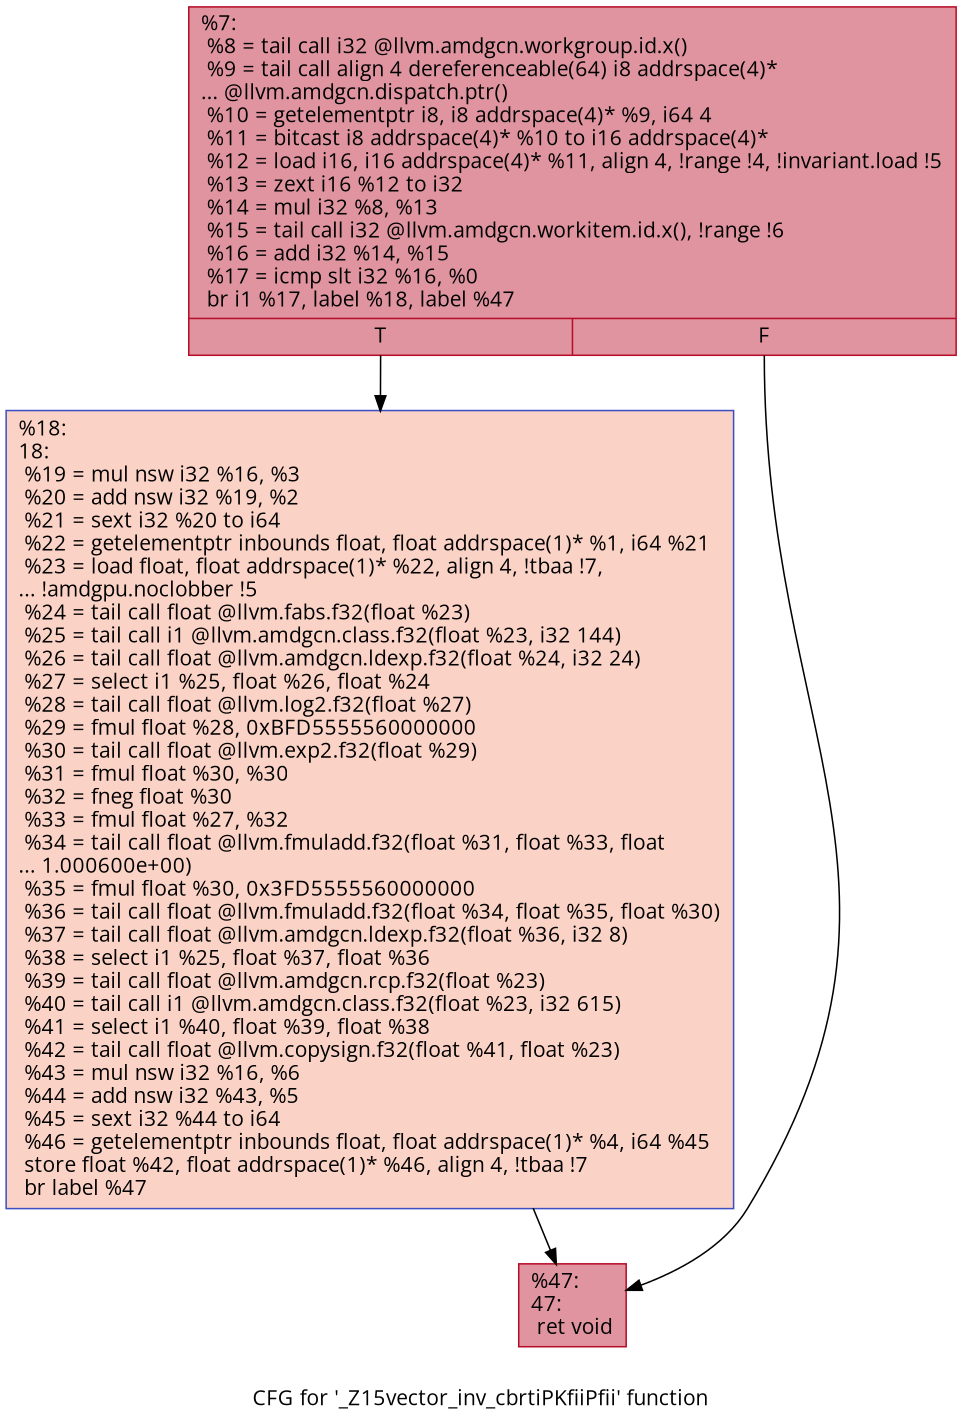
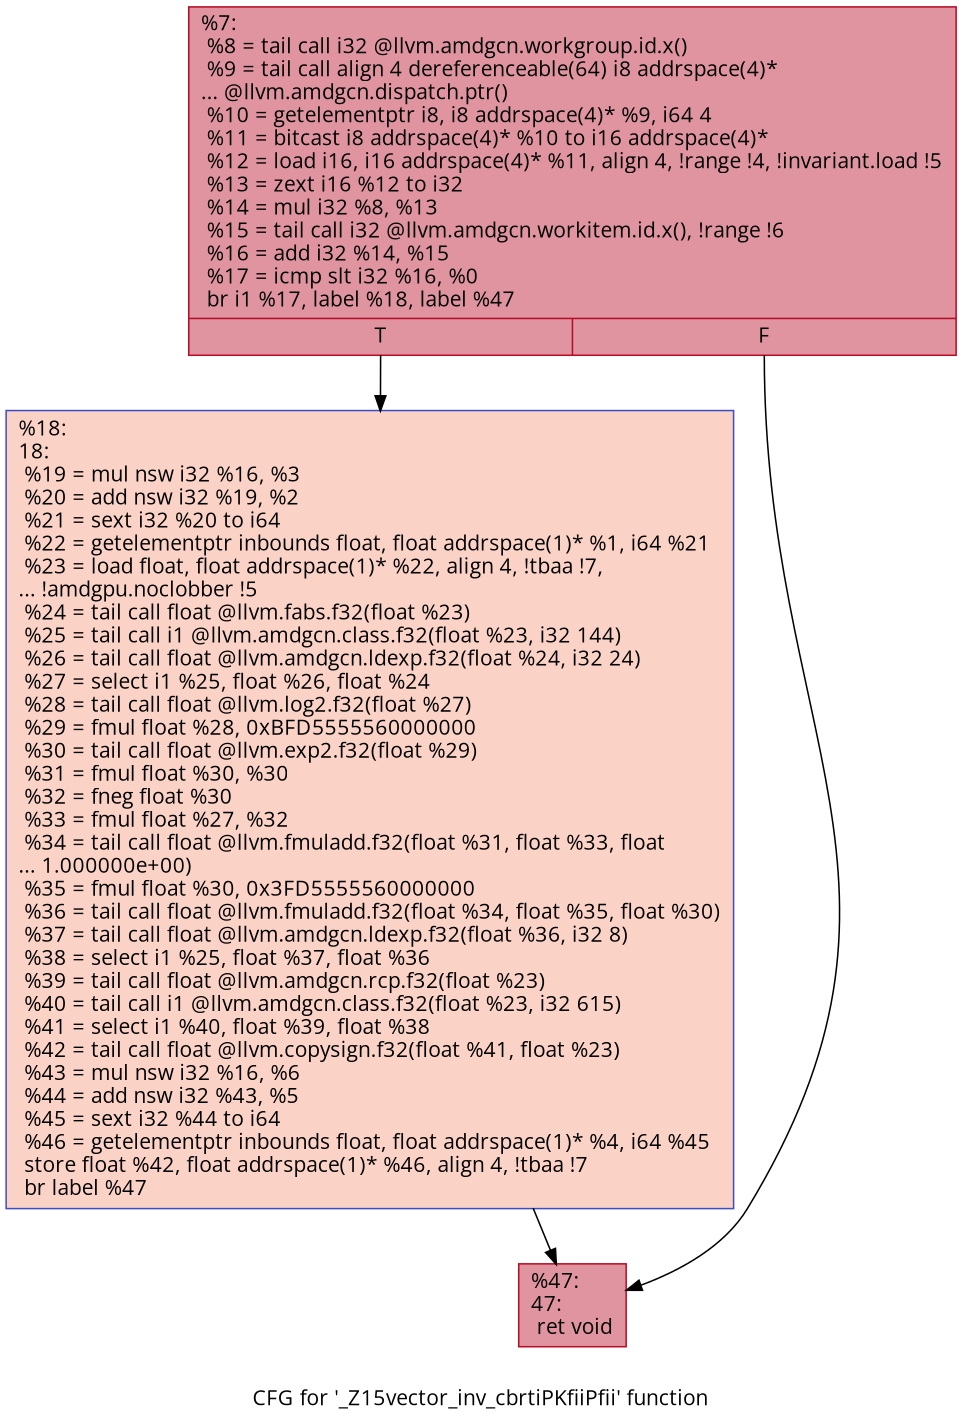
  digraph {
    label="CFG for '_Z15vector_inv_cbrtiPKfiiPfii' function"
    fontname="Open Sans"
    node [color="#b70d28ff" fillcolor="#b70d2870" shape=record style=filled fontname="Open Sans"]
    edge [fontname="Open Sans"]
    n1 [label="{%7:\l  %8 = tail call i32 @llvm.amdgcn.workgroup.id.x()\l  %9 = tail call align 4 dereferenceable(64) i8 addrspace(4)*\l... @llvm.amdgcn.dispatch.ptr()\l  %10 = getelementptr i8, i8 addrspace(4)* %9, i64 4\l  %11 = bitcast i8 addrspace(4)* %10 to i16 addrspace(4)*\l  %12 = load i16, i16 addrspace(4)* %11, align 4, !range !4, !invariant.load !5\l  %13 = zext i16 %12 to i32\l  %14 = mul i32 %8, %13\l  %15 = tail call i32 @llvm.amdgcn.workitem.id.x(), !range !6\l  %16 = add i32 %14, %15\l  %17 = icmp slt i32 %16, %0\l  br i1 %17, label %18, label %47\l|{<s0>T|<s1>F}}"]
-   n2 [color="#3d50c3ff" fillcolor="#f59c7d70" label="{%18:\l18:                                               \l  %19 = mul nsw i32 %16, %3\l  %20 = add nsw i32 %19, %2\l  %21 = sext i32 %20 to i64\l  %22 = getelementptr inbounds float, float addrspace(1)* %1, i64 %21\l  %23 = load float, float addrspace(1)* %22, align 4, !tbaa !7,\l... !amdgpu.noclobber !5\l  %24 = tail call float @llvm.fabs.f32(float %23)\l  %25 = tail call i1 @llvm.amdgcn.class.f32(float %23, i32 144)\l  %26 = tail call float @llvm.amdgcn.ldexp.f32(float %24, i32 24)\l  %27 = select i1 %25, float %26, float %24\l  %28 = tail call float @llvm.log2.f32(float %27)\l  %29 = fmul float %28, 0xBFD5555560000000\l  %30 = tail call float @llvm.exp2.f32(float %29)\l  %31 = fmul float %30, %30\l  %32 = fneg float %30\l  %33 = fmul float %27, %32\l  %34 = tail call float @llvm.fmuladd.f32(float %31, float %33, float\l... 1.000600e+00)\l  %35 = fmul float %30, 0x3FD5555560000000\l  %36 = tail call float @llvm.fmuladd.f32(float %34, float %35, float %30)\l  %37 = tail call float @llvm.amdgcn.ldexp.f32(float %36, i32 8)\l  %38 = select i1 %25, float %37, float %36\l  %39 = tail call float @llvm.amdgcn.rcp.f32(float %23)\l  %40 = tail call i1 @llvm.amdgcn.class.f32(float %23, i32 615)\l  %41 = select i1 %40, float %39, float %38\l  %42 = tail call float @llvm.copysign.f32(float %41, float %23)\l  %43 = mul nsw i32 %16, %6\l  %44 = add nsw i32 %43, %5\l  %45 = sext i32 %44 to i64\l  %46 = getelementptr inbounds float, float addrspace(1)* %4, i64 %45\l  store float %42, float addrspace(1)* %46, align 4, !tbaa !7\l  br label %47\l}"]
+   n2 [color="#3d50c3ff" fillcolor="#f59c7d70" label="{%18:\l18:                                               \l  %19 = mul nsw i32 %16, %3\l  %20 = add nsw i32 %19, %2\l  %21 = sext i32 %20 to i64\l  %22 = getelementptr inbounds float, float addrspace(1)* %1, i64 %21\l  %23 = load float, float addrspace(1)* %22, align 4, !tbaa !7,\l... !amdgpu.noclobber !5\l  %24 = tail call float @llvm.fabs.f32(float %23)\l  %25 = tail call i1 @llvm.amdgcn.class.f32(float %23, i32 144)\l  %26 = tail call float @llvm.amdgcn.ldexp.f32(float %24, i32 24)\l  %27 = select i1 %25, float %26, float %24\l  %28 = tail call float @llvm.log2.f32(float %27)\l  %29 = fmul float %28, 0xBFD5555560000000\l  %30 = tail call float @llvm.exp2.f32(float %29)\l  %31 = fmul float %30, %30\l  %32 = fneg float %30\l  %33 = fmul float %27, %32\l  %34 = tail call float @llvm.fmuladd.f32(float %31, float %33, float\l... 1.000000e+00)\l  %35 = fmul float %30, 0x3FD5555560000000\l  %36 = tail call float @llvm.fmuladd.f32(float %34, float %35, float %30)\l  %37 = tail call float @llvm.amdgcn.ldexp.f32(float %36, i32 8)\l  %38 = select i1 %25, float %37, float %36\l  %39 = tail call float @llvm.amdgcn.rcp.f32(float %23)\l  %40 = tail call i1 @llvm.amdgcn.class.f32(float %23, i32 615)\l  %41 = select i1 %40, float %39, float %38\l  %42 = tail call float @llvm.copysign.f32(float %41, float %23)\l  %43 = mul nsw i32 %16, %6\l  %44 = add nsw i32 %43, %5\l  %45 = sext i32 %44 to i64\l  %46 = getelementptr inbounds float, float addrspace(1)* %4, i64 %45\l  store float %42, float addrspace(1)* %46, align 4, !tbaa !7\l  br label %47\l}"]
    n3 [label="{%47:\l47:                                               \l  ret void\l}"]
    n1 -> n2 [tailport=s0]
    n1 -> n3 [tailport=s1]
    n2 -> n3
  }
